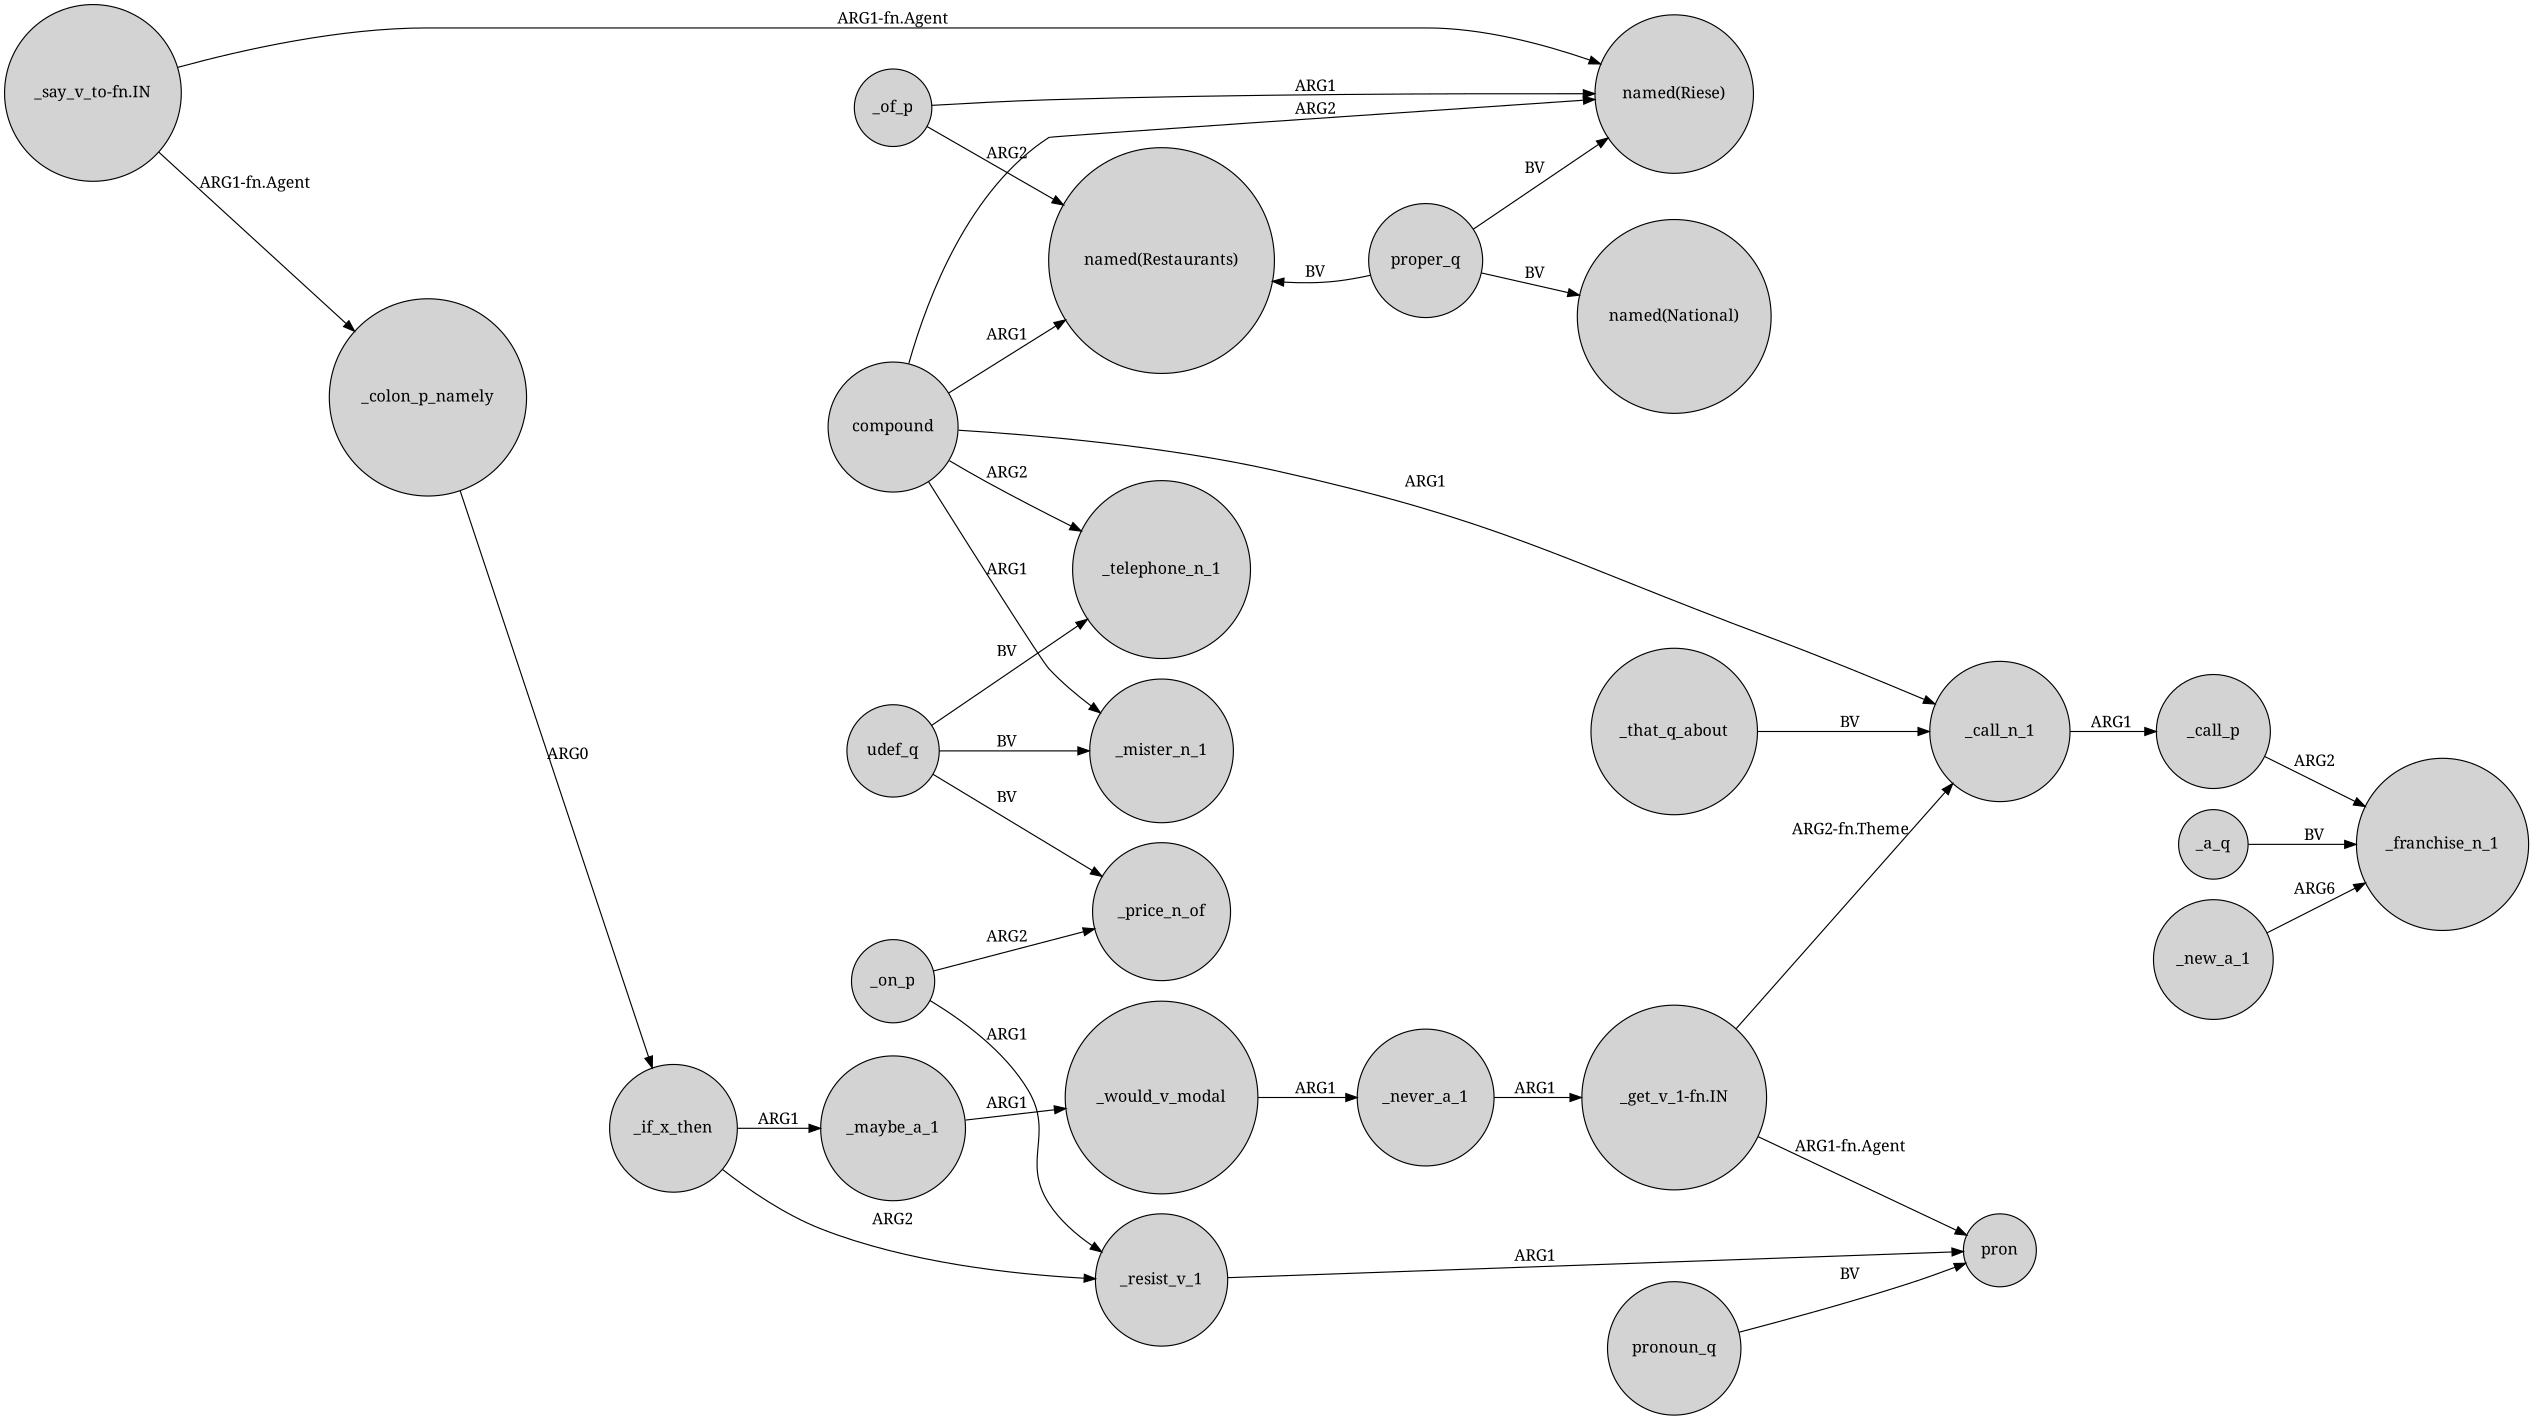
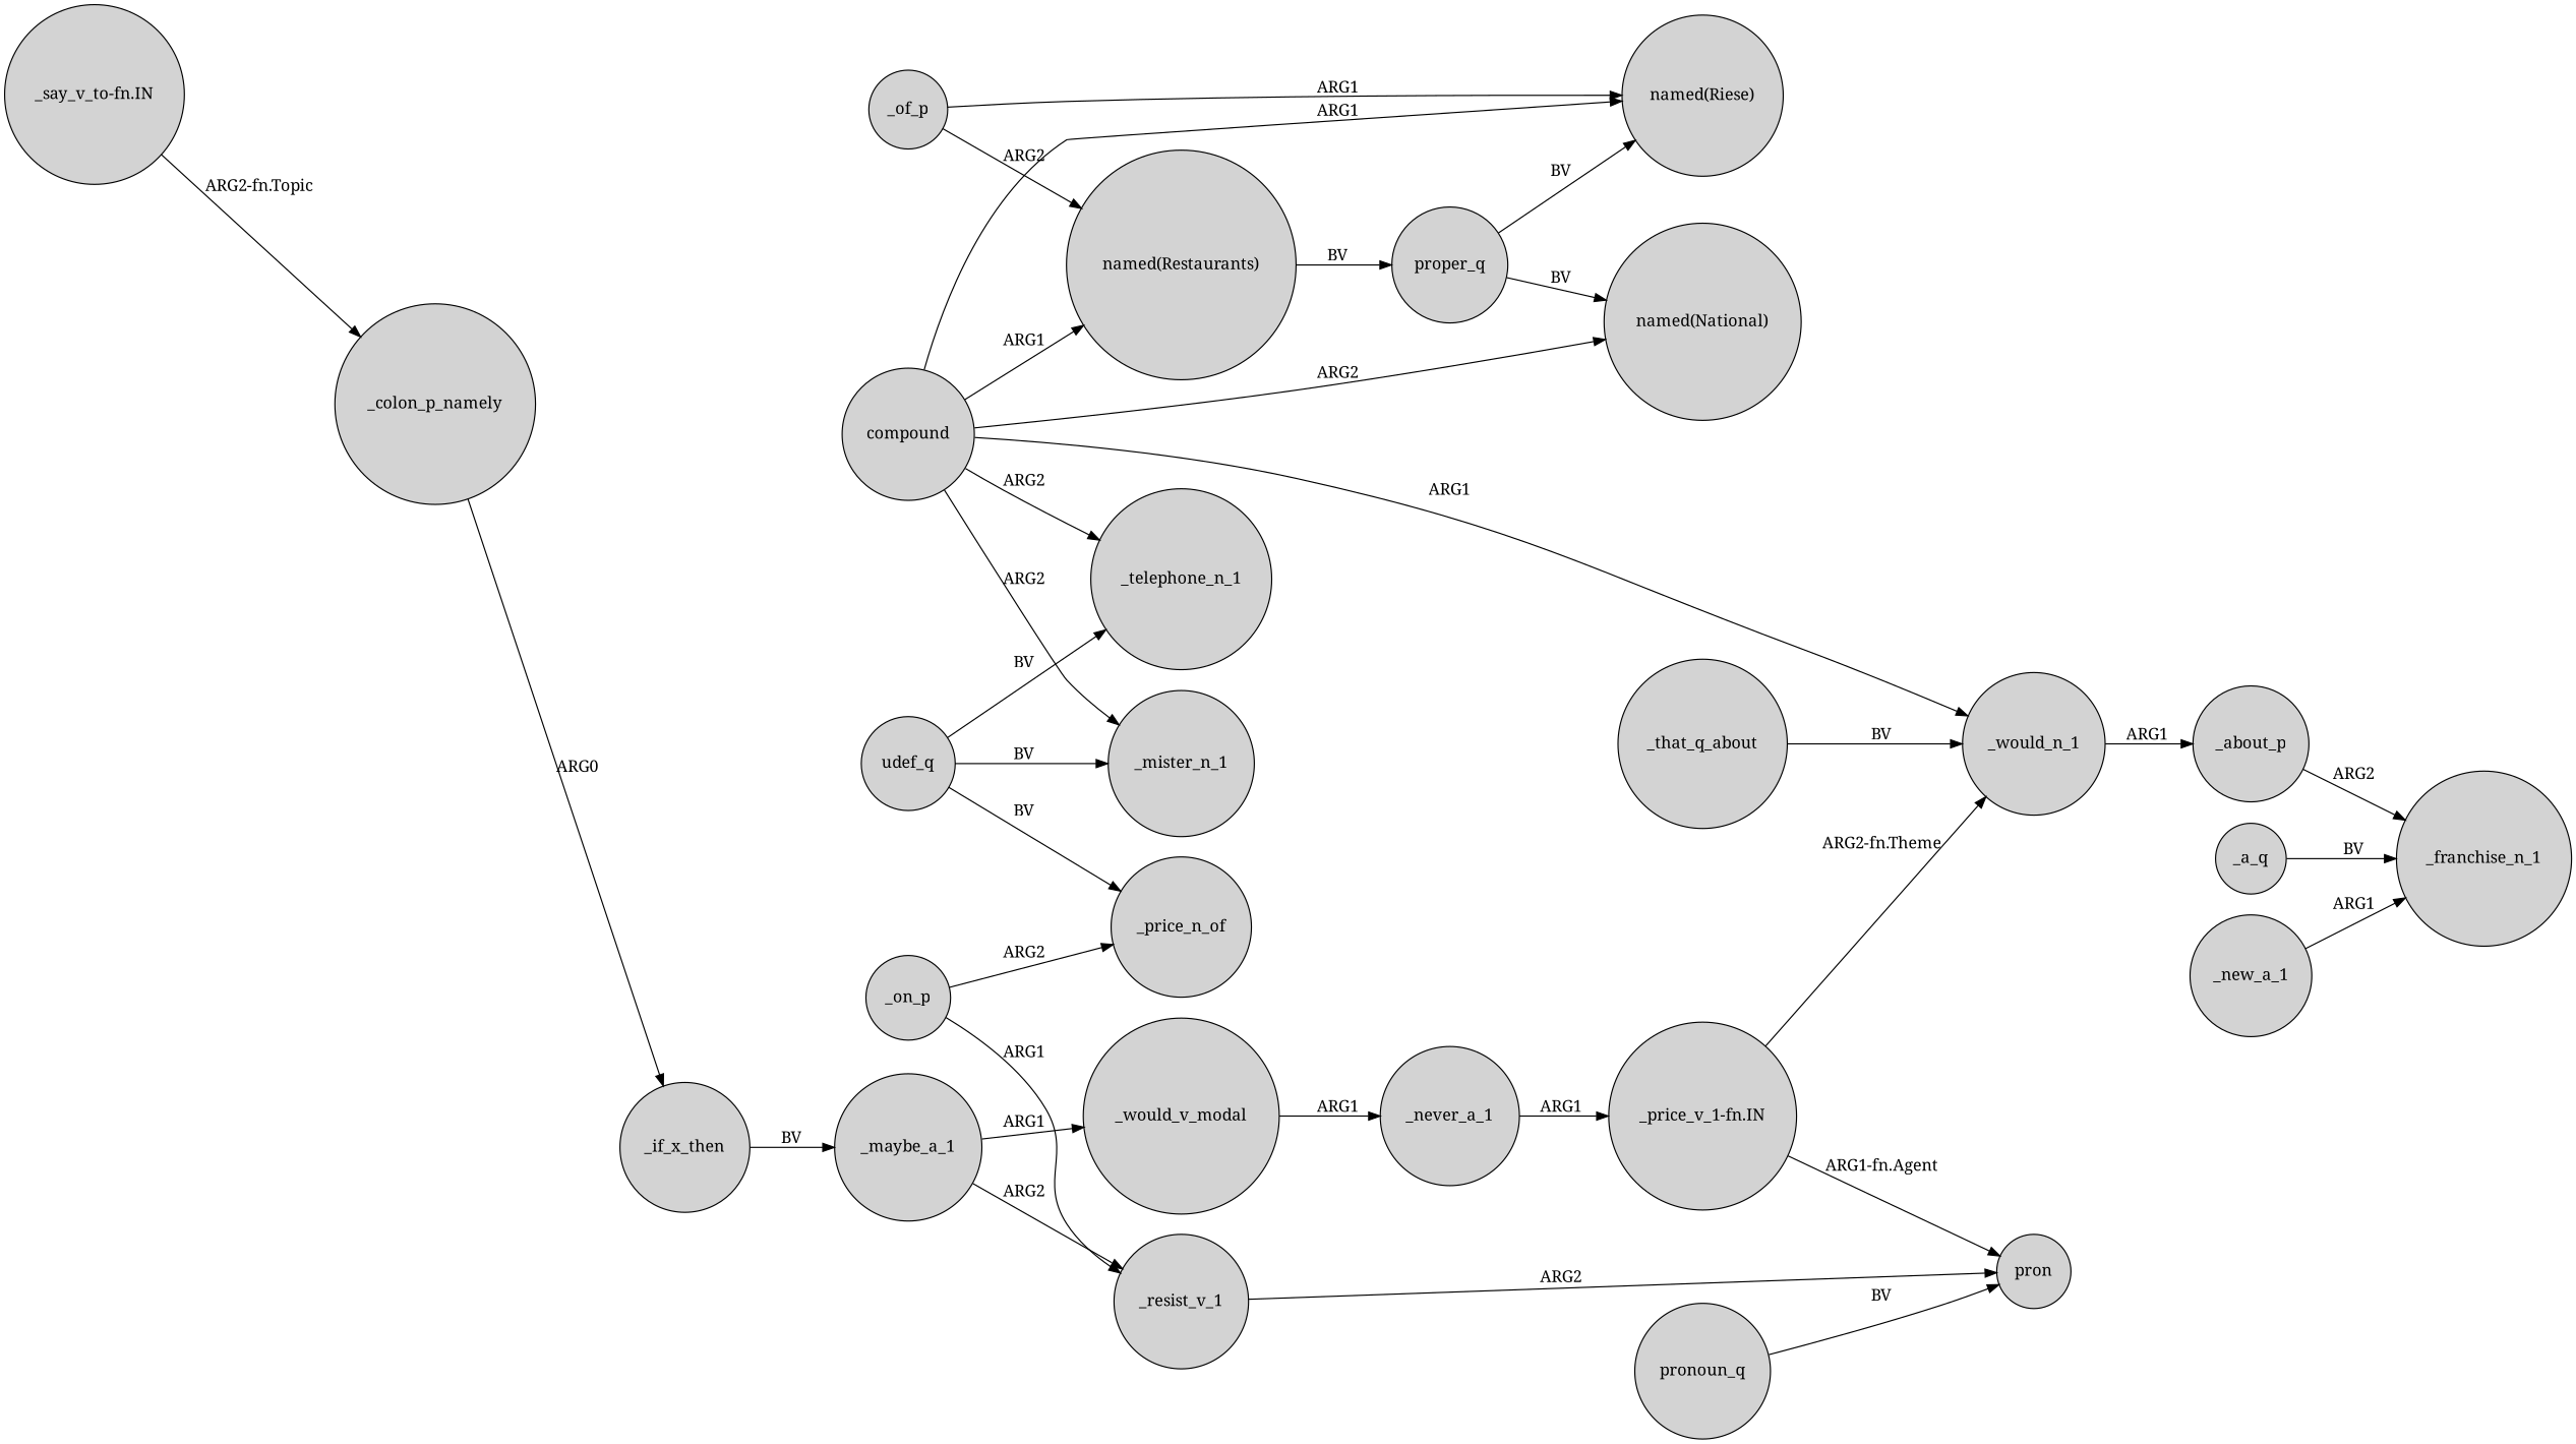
  digraph {
    fontname="Noto Serif"
    rankdir=LR
    node [fontname="Noto Serif" shape=circle style=filled]
    edge [fontname="Noto Serif"]
    _of_p
    "named(Riese)"
    "named(Restaurants)"
    proper_q
    "named(National)"
-   "_get_v_1-fn.IN"
-   _call_n_1
+   "_get_v_1-fn.IN" [label="_price_v_1-fn.IN"]
+   _call_n_1 [label=_would_n_1]
    pron
-   _about_p [label=_call_p]
+   _about_p
    udef_q
    _price_n_of
    _telephone_n_1
    _mister_n_1
    compound
    _a_q
    _franchise_n_1
    _resist_v_1
    "_say_v_to-fn.IN"
    _colon_p_namely
    _if_x_then
    _maybe_a_1
    n22 [label=_that_q_about]
    _would_v_modal
    _never_a_1
    pronoun_q
    _on_p
    _new_a_1
    _of_p -> "named(Riese)" [label=ARG1]
    _of_p -> "named(Restaurants)" [label=ARG2]
    proper_q -> "named(Riese)" [label=BV]
-   proper_q -> "named(Restaurants)" [label=BV]
+   "named(Restaurants)" -> proper_q [label=BV]
    proper_q -> "named(National)" [label=BV]
    "_get_v_1-fn.IN" -> _call_n_1 [label="ARG2-fn.Theme"]
    "_get_v_1-fn.IN" -> pron [label="ARG1-fn.Agent"]
    _call_n_1 -> _about_p [label=ARG1]
    _about_p -> _franchise_n_1 [label=ARG2]
    udef_q -> _price_n_of [label=BV]
    udef_q -> _telephone_n_1 [label=BV]
    udef_q -> _mister_n_1 [label=BV]
-   compound -> "named(Riese)" [label=ARG2]
+   compound -> "named(Riese)" [label=ARG1]
    compound -> "named(Restaurants)" [label=ARG1]
+   compound -> "named(National)" [label=ARG2]
    compound -> _call_n_1 [label=ARG1]
    compound -> _telephone_n_1 [label=ARG2]
-   compound -> _mister_n_1 [label=ARG1]
+   compound -> _mister_n_1 [label=ARG2]
    _a_q -> _franchise_n_1 [label=BV]
-   _resist_v_1 -> pron [label=ARG1]
-   "_say_v_to-fn.IN" -> "named(Riese)" [label="ARG1-fn.Agent"]
-   "_say_v_to-fn.IN" -> _colon_p_namely [label="ARG1-fn.Agent"]
+   _resist_v_1 -> pron [label=ARG2]
+   "_say_v_to-fn.IN" -> _colon_p_namely [label="ARG2-fn.Topic"]
    _colon_p_namely -> _if_x_then [label=ARG0]
-   _if_x_then -> _resist_v_1 [label=ARG2]
-   _if_x_then -> _maybe_a_1 [label=ARG1]
+   _maybe_a_1 -> _resist_v_1 [label=ARG2]
+   _if_x_then -> _maybe_a_1 [label=BV]
    _maybe_a_1 -> _would_v_modal [label=ARG1]
    n22 -> _call_n_1 [label=BV]
    _would_v_modal -> _never_a_1 [label=ARG1]
    _never_a_1 -> "_get_v_1-fn.IN" [label=ARG1]
    pronoun_q -> pron [label=BV]
    _on_p -> _price_n_of [label=ARG2]
    _on_p -> _resist_v_1 [label=ARG1]
-   _new_a_1 -> _franchise_n_1 [label=ARG6]
+   _new_a_1 -> _franchise_n_1 [label=ARG1]
  }
